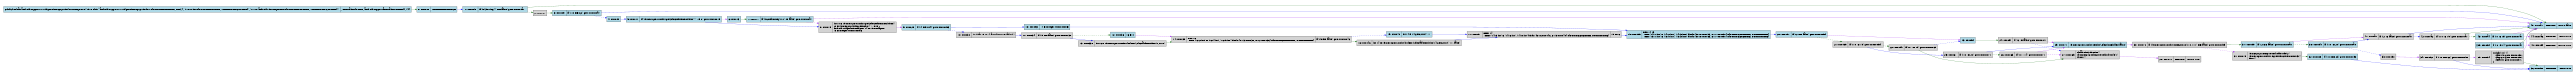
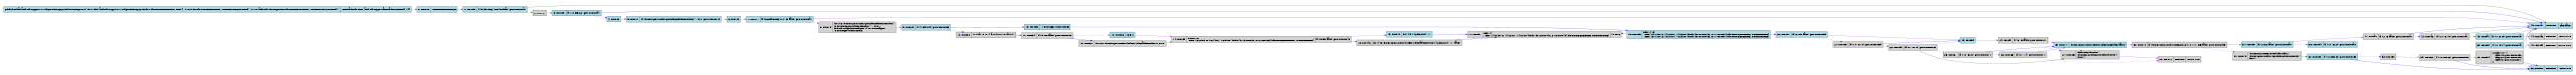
  digraph {
    rankdir=LR
    node [fillcolor=lightgrey shape=record style=filled]
    edge [color=blue]
    n1 [fillcolor=lightblue label="{0\:\ 0x0000|MTH_ENTER_BLOCK\l}"]
-   n2 [fillcolor=lightblue label="{1\:\ 0x0005|if (isShowing() == false) goto L_0x00a7\l}"]
+   n2 [fillcolor=lightblue label="{1\:\ 0x0005|if (isShowing() == boolean) goto L_0x00a7\l}"]
    n3 [label="{2\:\ 0x0007}"]
-   n4 [fillcolor=lightblue label="{45\:\ 0x00a7|RETURN\l|return false\l}"]
+   n4 [fillcolor=lightblue label="{45\:\ 0x00a7|RETURN\l|case false\l}"]
    n5 [fillcolor=lightblue label="{3\:\ 0x0009|if (r10 == 62) goto L_0x00a7\l}"]
    n6 [fillcolor=lightblue label="{4\:\ 0x000b}"]
    n7 [fillcolor=lightblue label="{5\:\ 0x0011|if (r9.mDropDownList.getSelectedItemPosition() \>= 0) goto L_0x0019\l}"]
    n8 [fillcolor=lightblue label="{6\:\ 0x0013}"]
    n9 [label="{8\:\ 0x0019|int r0 = r9.mDropDownList.getSelectedItemPosition()\lr2 = r9.mPopup.isAboveAnchor() ^ true\landroid.widget.ListAdapter r4 = r9.mAdapter\lr5 = Integer.MAX_VALUE\l}"]
    n10 [fillcolor=lightblue label="{7\:\ 0x0017|if (isConfirmKey(r10) != false) goto L_0x00a7\l}"]
    n11 [fillcolor=lightblue label="{9\:\ 0x002e|if (r4 == null) goto L_0x0053\l}"]
    n12 [label="{10\:\ 0x0030|boolean r5 = r4.areAllItemsEnabled()\l}"]
    n13 [fillcolor=lightblue label="{18\:\ 0x0053|r4 = Integer.MIN_VALUE\l}"]
    n14 [label="{11\:\ 0x0034|if (r5 == false) goto L_0x0038\l}"]
    n15 [fillcolor=lightblue label="{19\:\ 0x0055|PHI: r4 r5 \l  PHI: (r4v1 int) = (r4v2 int), (r4v3 int) binds: [B:18:0x0053, B:17:0x0051] A[DONT_GENERATE, DONT_INLINE]\l  PHI: (r5v1 int) = (r5v0 int), (r5v3 int) binds: [B:18:0x0053, B:17:0x0051] A[DONT_GENERATE, DONT_INLINE]\l}"]
    n16 [fillcolor=lightblue label="{12\:\ 0x0036|r6 = 0\l}"]
    n17 [label="{13\:\ 0x0038|int r6 = r9.mDropDownList.lookForSelectablePosition(0, true)\l}"]
-   n18 [label="{14\:\ 0x003e|PHI: r6 \l  PHI: (r6v2 int) = (r6v4 int), (r6v5 int) binds: [B:13:0x0038, B:12:0x0036] A[DONT_GENERATE, DONT_INLINE]\l|if (r5 == false) goto L_0x0046\l}"]
+   n18 [label="{14\:\ 0x003e|DONT: r6 \l  PHI: (r6v2 int) = (r6v4 int), (r6v5 int) binds: [B:13:0x0038, B:12:0x0036] A[DONT_GENERATE, DONT_INLINE]\l|if (r5 == false) goto L_0x0046\l}"]
    n19 [fillcolor=lightblue label="{15\:\ 0x0040|int r4 = r4.getCount() \- 1\l}"]
    n20 [label="{16\:\ 0x0046|int r4 = r9.mDropDownList.lookForSelectablePosition(r4.getCount() \- 1, false)\l}"]
    n21 [label="{17\:\ 0x0051|PHI: r4 \l  PHI: (r4v3 int) = (r4v6 int), (r4v8 int) binds: [B:16:0x0046, B:15:0x0040] A[DONT_GENERATE, DONT_INLINE]\l|r5 = r6\l}"]
    n22 [fillcolor=lightblue label="{20\:\ 0x0057|if (r2 == false) goto L_0x005d\l}"]
    n23 [label="{21\:\ 0x0059|if (r10 != 19) goto L_0x005d\l}"]
    n24 [fillcolor=lightblue label="{23\:\ 0x005d}"]
    n25 [label="{22\:\ 0x005b|if (r0 \<= r5) goto L_0x0065\l}"]
    n26 [label="{24\:\ 0x005f|if (r2 != false) goto L_0x0071\l}"]
    n27 [label="{27\:\ 0x0065|clearListSelection()\lr9.mPopup.setInputMethodMode(1)\lshow()\l}"]
    n28 [label="{28\:\ 0x0070|RETURN\l|return true\l}"]
    n29 [fillcolor=lightblue label="{29\:\ 0x0071|r9.mDropDownList.setListSelectionHidden(false)\l}"]
    n30 [label="{25\:\ 0x0061|if (r10 != 20) goto L_0x0071\l}"]
    n31 [label="{26\:\ 0x0063|if (r0 \< r4) goto L_0x0071\l}"]
    n32 [label="{30\:\ 0x007c|if (r9.mDropDownList.onKeyDown(r10, r11) == false) goto L_0x0099\l}"]
    n33 [label="{31\:\ 0x007e|r9.mPopup.setInputMethodMode(2)\lr9.mDropDownList.requestFocusFromTouch()\lshow()\l}"]
    n34 [fillcolor=lightblue label="{37\:\ 0x0099|if (r2 == false) goto L_0x00a0\l}"]
    n35 [fillcolor=lightblue label="{32\:\ 0x008e|if (r10 == 23) goto L_0x0098\l}"]
    n36 [fillcolor=lightblue label="{38\:\ 0x009b|if (r10 != 20) goto L_0x00a0\l}"]
    n37 [label="{41\:\ 0x00a0|if (r2 != false) goto L_0x00a7\l}"]
    n38 [label="{33\:\ 0x0090}"]
    n39 [fillcolor=lightblue label="{36\:\ 0x0098|RETURN\l|return true\l}"]
    n40 [label="{34\:\ 0x0092|if (r10 == 66) goto L_0x0098\l}"]
    n41 [label="{35\:\ 0x0094|switch(r10) \{\l    case 19: goto L_0x0098;\l    case 20: goto L_0x0098;\l    default: goto L_0x0097;\l\}\l}"]
    n42 [label="{42\:\ 0x00a2|if (r10 != 19) goto L_0x00a7\l}"]
    n43 [fillcolor=lightblue label="{39\:\ 0x009d|if (r0 != r4) goto L_0x00a7\l}"]
    n44 [label="{40\:\ 0x009f|RETURN\l|return true\l}"]
    n45 [fillcolor=lightblue label="{43\:\ 0x00a4|if (r0 != r5) goto L_0x00a7\l}"]
    n46 [label="{44\:\ 0x00a6|RETURN\l|return true\l}"]
    n47 [fillcolor=lightblue label="{public boolean android.support.v7.widget.ListPopupWindow.onKeyDown((r9v0 'this' android.support.v7.widget.ListPopupWindow A[IMMUTABLE_TYPE, THIS]), (r10v0 int A[IMMUTABLE_TYPE, METHOD_ARGUMENT]), (r11v0 android.view.KeyEvent A[IMMUTABLE_TYPE, METHOD_ARGUMENT]))  | , Annotation[BUILD, android.support.annotation.NonNull, \{\}]\l}"]
    n1 -> n2
    n2 -> n3 [color=darkgreen style=dashed]
    n2 -> n4 [color=darkgreen]
    n3 -> n5 [color=darkgreen]
    n5 -> n4
    n5 -> n6 [style=dashed]
    n6 -> n7
    n7 -> n8 [color=purple style=dashed]
-   n7 -> n9
    n8 -> n10 [color=darkgreen]
    n9 -> n11 [color=purple]
    n10 -> n4 [color=purple]
    n10 -> n9 [color=purple style=dashed]
    n11 -> n12 [style=dashed]
    n11 -> n13
    n12 -> n14
    n13 -> n15
    n14 -> n16 [color=darkgreen style=dashed]
    n14 -> n17
    n15 -> n22
    n16 -> n18 [color=purple]
    n17 -> n18 [color=darkgreen]
    n18 -> n19 [style=dashed]
    n18 -> n20 [color=darkgreen]
    n19 -> n21
    n20 -> n21
-   n21 -> n15
+   n15 -> n21
    n22 -> n23 [color=darkgreen style=dashed]
    n22 -> n24 [color=purple]
-   n23 -> n30
+   n23 -> n24
    n23 -> n25 [color=darkgreen style=dashed]
    n24 -> n26 [color=darkgreen]
    n25 -> n24 [style=dashed]
    n25 -> n27 [color=darkgreen]
    n26 -> n27 [style=dashed]
    n26 -> n29 [color=purple]
    n27 -> n28 [color=purple]
    n29 -> n32 [color=purple]
    n30 -> n29
    n30 -> n31 [color=darkgreen style=dashed]
-   n31 -> n27 [color=purple style=dashed]
+   n31 -> n28 [color=purple style=dashed]
    n31 -> n29 [color=purple]
    n32 -> n33 [color=purple style=dashed]
    n32 -> n34 [color=darkgreen]
    n33 -> n35 [color=darkgreen]
    n34 -> n36 [color=darkgreen style=dashed]
    n34 -> n37 [color=purple]
-   n36 -> n38 [style=dashed]
+   n35 -> n38 [style=dashed]
    n35 -> n39
-   n36 -> n37
    n37 -> n4
    n37 -> n42 [style=dashed]
    n38 -> n40 [color=purple]
    n40 -> n39
    n40 -> n41 [color=purple style=dashed]
    n41 -> n4 [color=purple]
-   n41 -> n39 [color=darkgreen]
+   n41 -> n39
    n42 -> n4 [color=darkgreen]
    n42 -> n45 [color=darkgreen style=dashed]
    n43 -> n4 [color=darkgreen]
    n43 -> n44 [color=purple style=dashed]
    n45 -> n4 [color=purple]
    n45 -> n46 [color=purple style=dashed]
    n47 -> n1 [color=darkgreen]
  }
